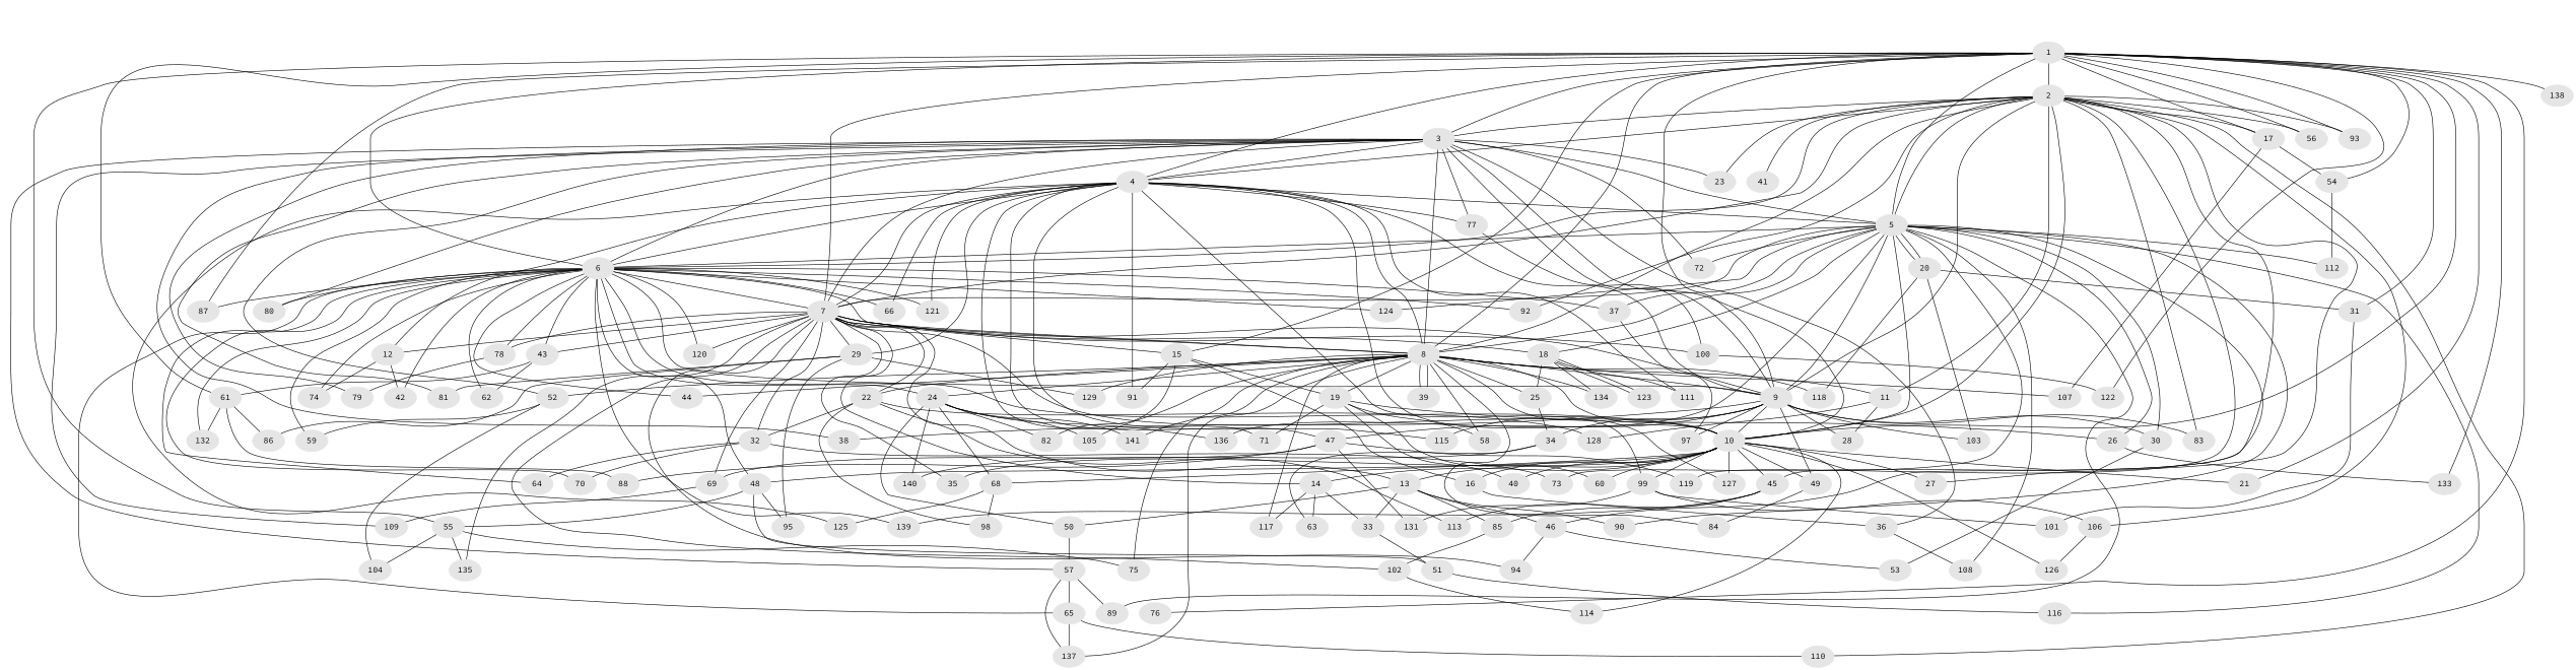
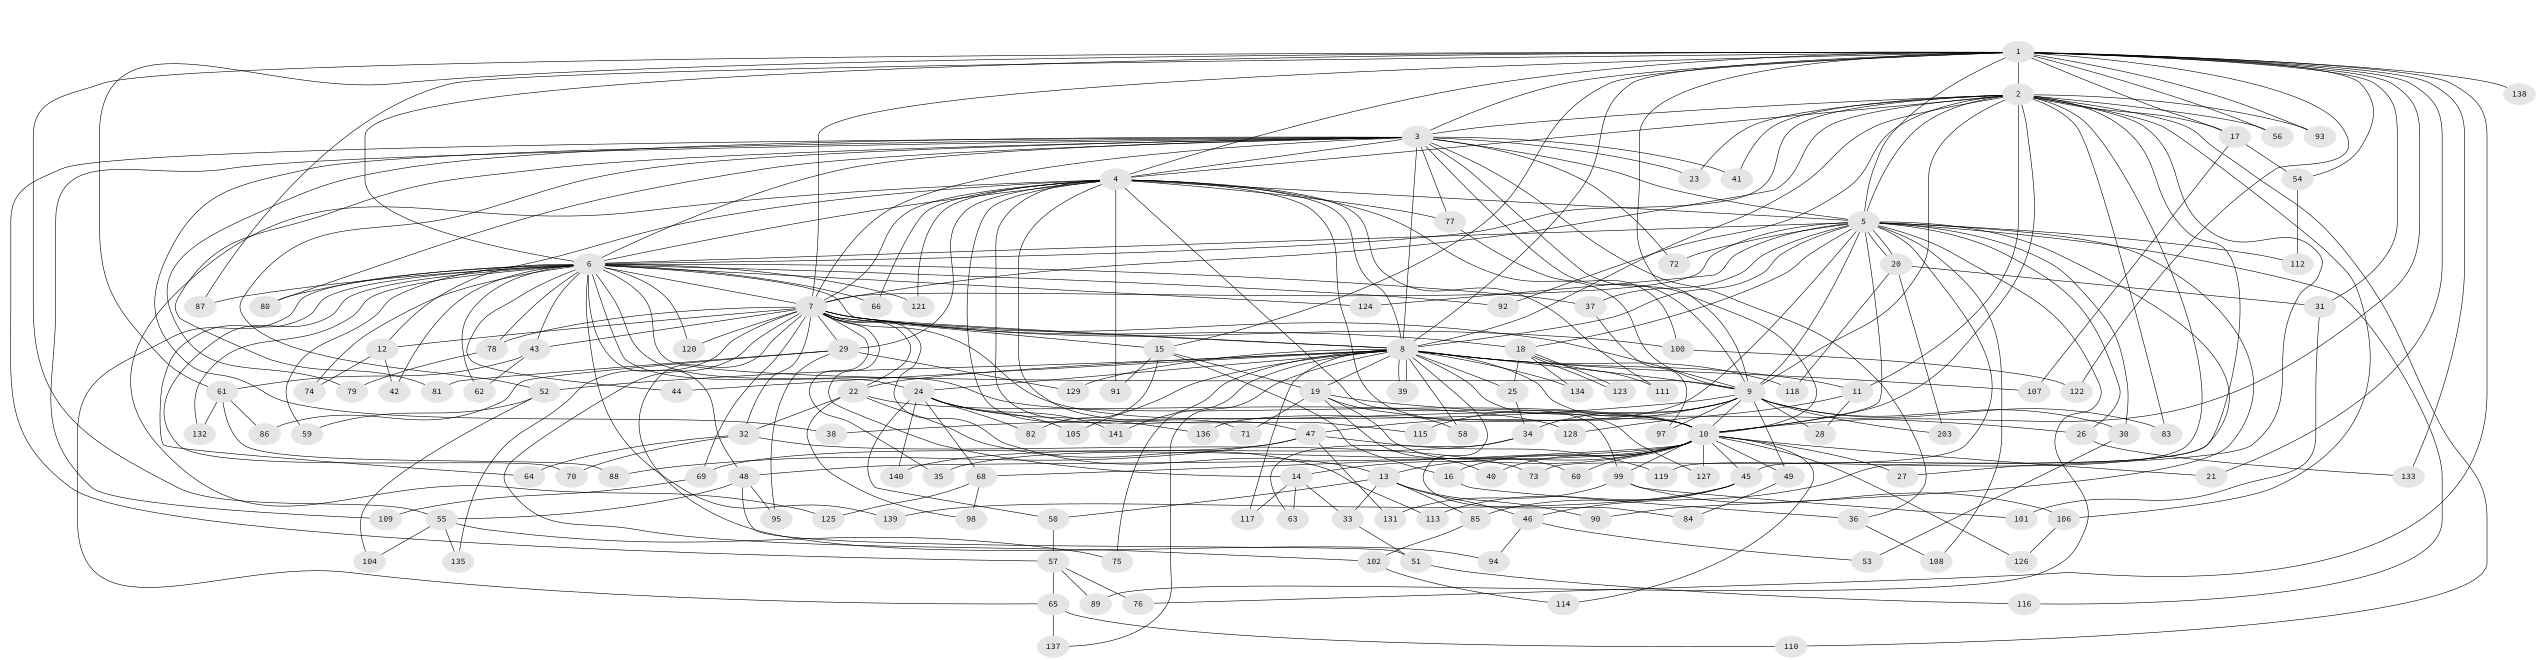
  graph {
    fontname="Source Code Pro"
    node [color=gray90 fontname="Source Code Pro" style=filled]
    edge [fontname="Source Code Pro"]
    1
    2
    3
    4
    5
    6
    7
    8
    9
    10
    15
    17
    21
    31
    54
    55
    56
    61
    76
    87
    93
    122
    133
    138
    11
    23
    27
    41
    45
    83
    92
    106
    110
    119
    36
    38
    52
    57
    72
    77
    79
    80
    81
    109
    12
    29
    47
    66
    71
    91
    99
    111
    115
    121
    125
    18
    20
    26
    30
    37
    46
    73
    89
    90
    108
    112
    116
    124
    136
    24
    42
    43
    44
    48
    59
    62
    64
    65
    70
    74
    78
    120
    132
    139
    13
    14
    22
    32
    35
    69
    94
    100
    102
    135
    19
    25
    39
    58
    75
    84
    105
    107
    117
    118
    127
    129
    134
    137
    141
    28
    34
    49
    97
-   103
+   103 [label=203]
    16
    40
    60
    68
    114
    126
    82
    101
    104
    86
    88
    128
    85
    113
    95
    131
    123
    53
    50
    140
    51
    33
    63
    98
    1 -- 2
    1 -- 3
    1 -- 4
    1 -- 5
    1 -- 6
    1 -- 7
    1 -- 8
    1 -- 9
    1 -- 10
    1 -- 15
    1 -- 17
    1 -- 21
    1 -- 31
    1 -- 54
    1 -- 55
    1 -- 56
    1 -- 61
    1 -- 76
    1 -- 87
    1 -- 93
    1 -- 122
    1 -- 133
    1 -- 138
    2 -- 3
    2 -- 4
    2 -- 5
    2 -- 6
    2 -- 7
    2 -- 8
    2 -- 9
    2 -- 10
    2 -- 17
    2 -- 56
    2 -- 93
    2 -- 11
    2 -- 23
    2 -- 27
    2 -- 41
    2 -- 45
    2 -- 83
    2 -- 92
    2 -- 106
    2 -- 110
    2 -- 119
    3 -- 4
    3 -- 5
    3 -- 6
    3 -- 7
    3 -- 8
    3 -- 9
    3 -- 10
    3 -- 23
+   3 -- 41
    3 -- 36
    3 -- 38
    3 -- 52
    3 -- 57
    3 -- 72
    3 -- 77
    3 -- 79
    3 -- 80
    3 -- 81
    3 -- 109
    4 -- 5
    4 -- 6
    4 -- 7
    4 -- 8
    4 -- 9
    4 -- 10
    4 -- 77
    4 -- 12
    4 -- 29
    4 -- 47
    4 -- 66
    4 -- 71
    4 -- 91
    4 -- 99
    4 -- 111
    4 -- 115
    4 -- 121
    4 -- 125
    5 -- 6
    5 -- 7
    5 -- 8
    5 -- 9
    5 -- 10
    5 -- 72
    5 -- 18
    5 -- 20
    5 -- 20
    5 -- 26
    5 -- 30
    5 -- 37
    5 -- 46
    5 -- 73
    5 -- 89
    5 -- 90
    5 -- 108
    5 -- 112
    5 -- 116
    5 -- 124
    5 -- 136
    6 -- 7
    6 -- 8
    6 -- 9
    6 -- 10
    6 -- 87
    6 -- 92
    6 -- 80
    6 -- 66
    6 -- 121
    6 -- 37
    6 -- 124
    6 -- 24
    6 -- 42
    6 -- 43
    6 -- 44
    6 -- 48
    6 -- 59
    6 -- 62
    6 -- 64
    6 -- 65
    6 -- 70
    6 -- 74
    6 -- 78
    6 -- 120
    6 -- 132
    6 -- 139
    7 -- 8
    7 -- 9
    7 -- 10
    7 -- 15
    7 -- 12
    7 -- 29
    7 -- 18
    7 -- 43
    7 -- 78
    7 -- 120
    7 -- 13
    7 -- 14
    7 -- 22
    7 -- 32
    7 -- 35
    7 -- 69
    7 -- 94
    7 -- 100
    7 -- 102
    7 -- 135
    8 -- 9
    8 -- 10
    8 -- 11
    8 -- 52
    8 -- 24
    8 -- 44
    8 -- 22
    8 -- 19
    8 -- 25
    8 -- 39
    8 -- 39
    8 -- 58
    8 -- 75
    8 -- 84
    8 -- 105
    8 -- 107
    8 -- 117
    8 -- 118
    8 -- 127
    8 -- 129
    8 -- 134
    8 -- 137
    8 -- 141
    9 -- 10
    9 -- 83
    9 -- 38
    9 -- 47
    9 -- 115
    9 -- 30
    9 -- 28
    9 -- 34
    9 -- 49
    9 -- 97
    9 -- 103
    10 -- 21
    10 -- 27
    10 -- 45
    10 -- 99
    10 -- 48
    10 -- 13
    10 -- 14
    10 -- 35
    10 -- 127
    10 -- 49
    10 -- 16
    10 -- 40
    10 -- 60
    10 -- 68
    10 -- 114
    10 -- 126
    15 -- 91
    15 -- 19
    15 -- 16
    15 -- 82
    17 -- 54
    17 -- 107
    31 -- 101
    54 -- 112
    55 -- 135
    55 -- 75
    55 -- 104
    61 -- 132
    61 -- 86
    61 -- 88
    11 -- 28
    11 -- 128
    45 -- 139
    45 -- 85
    45 -- 113
    106 -- 126
    36 -- 108
    52 -- 59
    52 -- 104
-   57 -- 137
+   57 -- 76
    57 -- 89
    57 -- 65
    77 -- 100
    12 -- 42
    12 -- 74
    29 -- 81
    29 -- 129
    29 -- 86
    29 -- 95
    47 -- 119
    47 -- 69
    47 -- 88
    47 -- 131
    99 -- 106
    99 -- 101
    99 -- 131
    18 -- 111
    18 -- 25
    18 -- 134
    18 -- 123
    18 -- 123
    20 -- 31
    20 -- 118
    20 -- 103
    26 -- 133
    30 -- 53
    37 -- 97
    46 -- 94
    46 -- 53
    24 -- 136
    24 -- 105
    24 -- 141
    24 -- 68
    24 -- 82
    24 -- 50
    24 -- 140
    43 -- 61
    43 -- 62
    48 -- 55
    48 -- 95
    48 -- 51
    65 -- 110
    65 -- 137
    78 -- 79
    13 -- 46
    13 -- 90
    13 -- 85
    13 -- 50
    13 -- 33
    14 -- 117
    14 -- 33
    14 -- 63
    22 -- 32
    22 -- 128
    22 -- 113
    22 -- 98
    32 -- 73
    32 -- 64
    32 -- 70
    69 -- 109
    100 -- 122
    102 -- 114
    19 -- 71
    19 -- 26
    19 -- 58
    19 -- 40
    19 -- 60
    25 -- 34
    34 -- 140
    34 -- 63
    49 -- 84
    16 -- 36
    68 -- 125
    68 -- 98
    85 -- 102
    50 -- 57
    51 -- 116
    33 -- 51
  }
